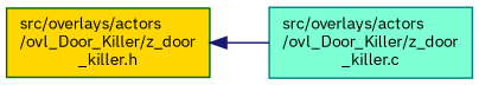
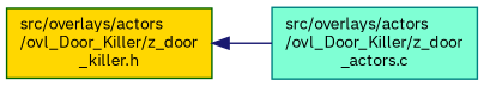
  digraph {
    rankdir=LR
    fontname="IBM Plex Sans"
    node [fontname="IBM Plex Sans" fontsize=10 shape=record style=filled]
    n1 [color=darkgreen fillcolor=gold fontcolor=black height=0.2 label="src/overlays/actors\l/ovl_Door_Killer/z_door\l_killer.h" width=0.4]
-   n2 [color=teal fillcolor=aquamarine height=0.2 label="src/overlays/actors\l/ovl_Door_Killer/z_door\l_killer.c" width=0.4]
+   n2 [color=teal fillcolor=aquamarine height=0.2 label="src/overlays/actors\l/ovl_Door_Killer/z_door\l_actors.c" width=0.4]
    n1 -> n2 [color=midnightblue dir=back fontname="IBM Plex Sans" fontsize=10 labelfontname=Helvetica labelfontsize=10 style=solid]
  }
